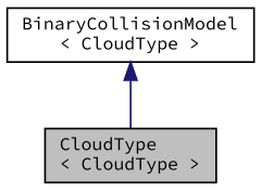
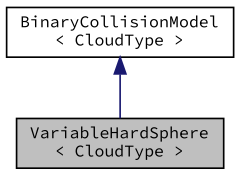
  digraph {
    fontname="Source Code Pro"
    node [color=black fontname="Source Code Pro" fontsize=10 shape=record]
-   n1 [fillcolor=grey75 fontcolor=black height=0.2 label="CloudType\l\< CloudType \>" style=filled width=0.4]
+   n1 [fillcolor=grey75 fontcolor=black height=0.2 label="VariableHardSphere\l\< CloudType \>" style=filled width=0.4]
    n2 [height=0.2 label="BinaryCollisionModel\l\< CloudType \>" width=0.4]
    n2 -> n1 [color=midnightblue dir=back fontname="Source Code Pro" fontsize=10 labelfontname=Helvetica labelfontsize=10 style=solid]
  }
